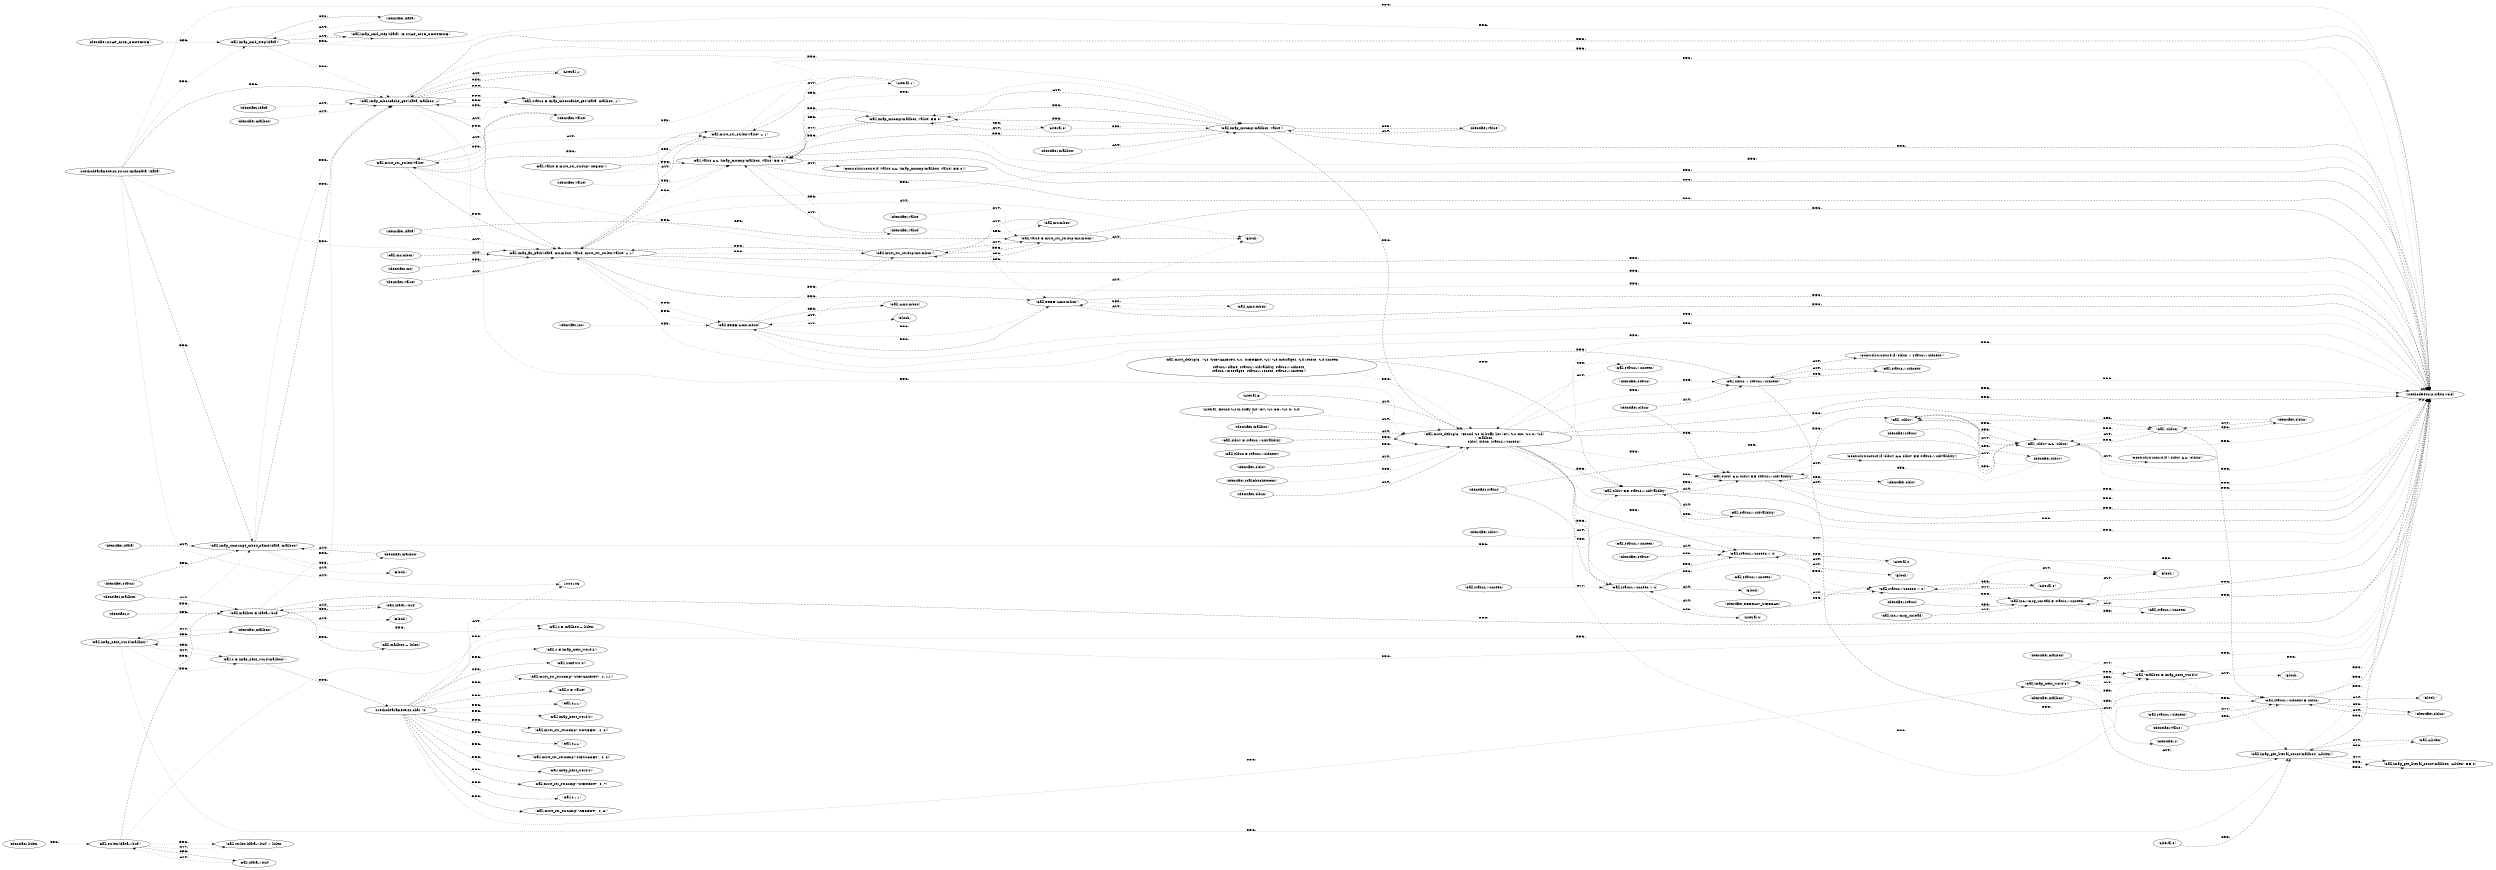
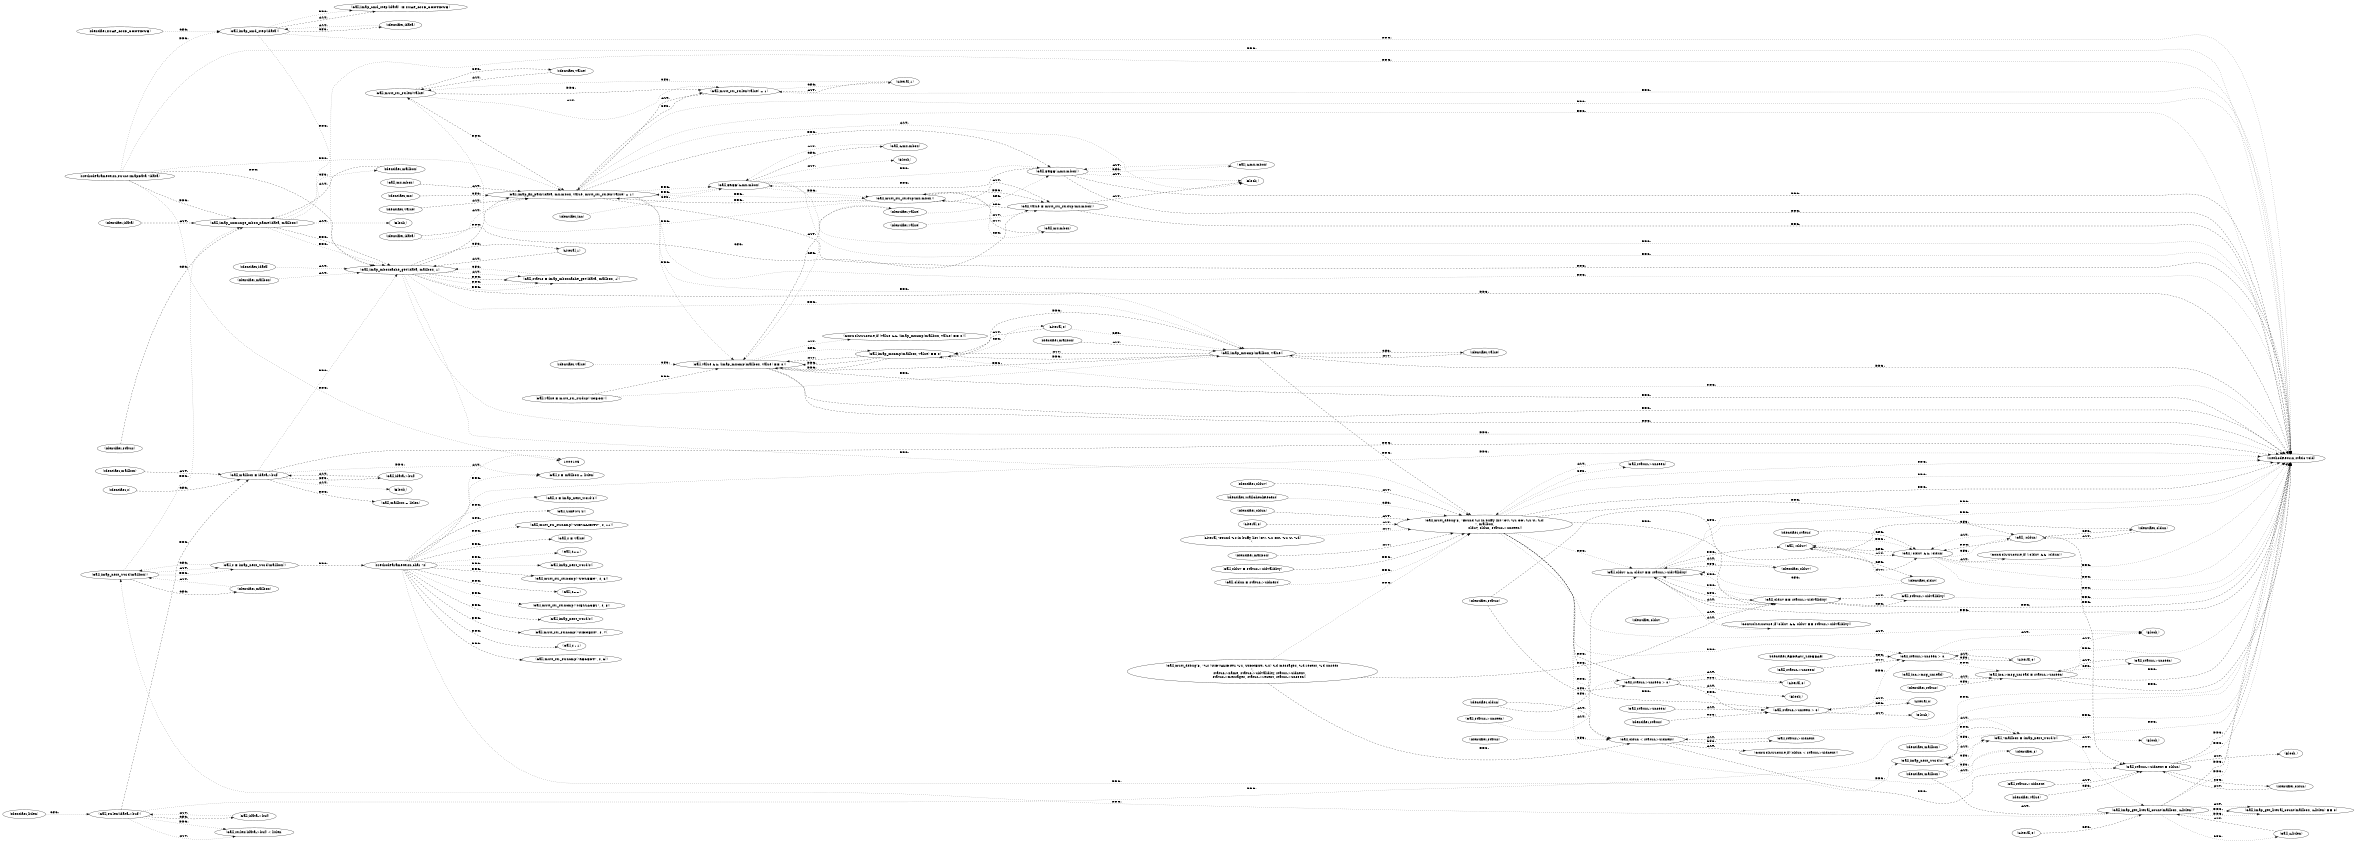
  digraph {
    rankdir=LR
    edge [style=dashed]
    n1 [label="(Call,mutt_str_strlen(value))"]
    n2 [label="(Call,imap_fix_path(idata, mx.mbox, value, mutt_str_strlen(value) + 1))"]
    n3 [label="(Call,mutt_str_strlen(value) + 1)"]
    n4 [label="(Identifier,value)"]
    n5 [label="(Call,mutt_str_strdup(mx.mbox))"]
    n6 [label="(Block,)"]
    n7 [label="(MethodReturn,static void)"]
    n8 [label="(Call,FREE(&mx.mbox))"]
    n9 [label="(Call,FREE(&mx.mbox))"]
    n10 [label="(Call,value && (imap_mxcmp(mailbox, value) == 0))"]
    n11 [label="(Call,imap_mxcmp(mailbox, value))"]
    n12 [label="(Literal,1)"]
    n13 [label="(Call,value = mutt_str_strdup(mx.mbox))"]
    n14 [label="(Call,mx.mbox)"]
    n15 [label="(Call,&mx.mbox)"]
    n16 [label="(Block,)"]
    n17 [label="(Call,&mx.mbox)"]
    n18 [label="(Call,imap_mxcmp(mailbox, value) == 0)"]
    n19 [label="(ControlStructure,if (value && (imap_mxcmp(mailbox, value) == 0)))"]
    n20 [label="(Identifier,value)"]
    n21 [label="(Call,mutt_debug(3, \"Found %s in buffy list (OV: %u ON: %u U: %d)\n\", mailbox,\n                   olduv, oldun, status->unseen))"]
    n22 [label="(Identifier,value)"]
    n23 [label="(Call,imap_mboxcache_get(idata, mailbox, 1))"]
    n24 [label="(Call,status = imap_mboxcache_get(idata, mailbox, 1))"]
    n25 [label="(Literal,1)"]
    n26 [label="(Call,olduv && olduv == status->uidvalidity)"]
    n27 [label="(Call,olduv == status->uidvalidity)"]
    n28 [label="(Call,oldun < status->uidnext)"]
    n29 [label="(Call,status->uidnext = oldun)"]
    n30 [label="(Call,status->unseen > 0)"]
    n31 [label="(Call,status->unseen > 0)"]
    n32 [label="(Call,status->unseen > 0)"]
    n33 [label="(Call,!oldun)"]
    n34 [label="(Call,status->unseen)"]
    n35 [label="(Block,)"]
    n36 [label="(Call,imap_cmd_step(idata))"]
    n37 [label="(Identifier,idata)"]
    n38 [label="(Call,imap_cmd_step(idata) != IMAP_CMD_CONTINUE)"]
    n39 [label="(MethodParameterIn,struct ImapData *idata)"]
    n40 [label="(Call,imap_unmunge_mbox_name(idata, mailbox))"]
    1000105
    n42 [label="(Block,)"]
    n43 [label="(Identifier,mailbox)"]
    n44 [label="(Call,imap_next_word(mailbox))"]
    n45 [label="(Call,s = imap_next_word(mailbox))"]
    n46 [label="(Identifier,mailbox)"]
    n47 [label="(MethodParameterIn,char *s)"]
    n48 [label="(Call,imap_get_literal_count(mailbox, &litlen))"]
    n49 [label="(Call,&litlen)"]
    n50 [label="(Call,imap_get_literal_count(mailbox, &litlen) == 0)"]
    n51 [label="(Call,*mailbox = imap_next_word(s))"]
    n52 [label="(Call,imap_next_word(s))"]
    n53 [label="(Block,)"]
    n54 [label="(Identifier,s)"]
    n55 [label="(Call,s - 1)"]
    n56 [label="(Call,mutt_str_strncmp(\"RECENT\", s, 6))"]
    n57 [label="(Call,s = imap_next_word(s))"]
    n58 [label="(Call,SKIPWS(s))"]
    n59 [label="(Call,mutt_str_strncmp(\"UIDVALIDITY\", s, 11))"]
    n60 [label="(Call,s = mailbox + litlen)"]
    n61 [label="(Call,s++)"]
    n62 [label="(Call,imap_next_word(s))"]
    n63 [label="(Call,mutt_str_strncmp(\"UNSEEN\", s, 6))"]
    n64 [label="(Call,s++)"]
    n65 [label="(Call,mutt_str_strncmp(\"MESSAGES\", s, 8))"]
    n66 [label="(Call,imap_next_word(s))"]
    n67 [label="(Call,mutt_str_strncmp(\"UIDNEXT\", s, 7))"]
    n68 [label="(Call,s = value)"]
    n69 [label="(Call,mailbox = idata->buf)"]
    n70 [label="(Call,mailbox + litlen)"]
    n71 [label="(Call,idata->buf)"]
    n72 [label="(Block,)"]
    n73 [label="(Call,strlen(idata->buf))"]
    n74 [label="(Call,strlen(idata->buf) < litlen)"]
    n75 [label="(Call,idata->buf)"]
    n76 [label="(Literal,0)"]
    n77 [label="(Call,!olduv)"]
    n78 [label="(ControlStructure,if (olduv && olduv == status->uidvalidity))"]
    n79 [label="(Identifier,olduv)"]
    n80 [label="(Call,status->uidvalidity)"]
    n81 [label="(ControlStructure,if (oldun < status->uidnext))"]
    n82 [label="(Call,status->uidnext)"]
    n83 [label="(Block,)"]
    n84 [label="(Identifier,oldun)"]
    n85 [label="(Literal,0)"]
    n86 [label="(Block,)"]
    n87 [label="(Literal,0)"]
    n88 [label="(Block,)"]
    n89 [label="(Call,inc->msg_unread = status->unseen)"]
    n90 [label="(Literal,0)"]
    n91 [label="(Call,!olduv && !oldun)"]
    n92 [label="(Identifier,oldun)"]
    n93 [label="(Identifier,olduv)"]
    n94 [label="(ControlStructure,if (!olduv && !oldun))"]
    n95 [label="(Call,status->unseen)"]
    n96 [label="(Literal,0)"]
    n97 [label="(Literal,3)"]
    n98 [label="(Call,status->unseen)"]
    n99 [label="(Identifier,status)"]
    n100 [label="(Call,status->unseen)"]
    n101 [label="(Call,value = mutt_str_strdup(\"INBOX\"))"]
    n102 [label="(Identifier,mailbox)"]
    n103 [label="(Identifier,mailbox)"]
    n104 [label="(Identifier,status)"]
    n105 [label="(Call,status->uidnext)"]
    n106 [label="(Identifier,idata)"]
    n107 [label="(Identifier,mailbox)"]
    n108 [label="(Identifier,mailbox)"]
    n109 [label="(Identifier,IMAP_CMD_CONTINUE)"]
    n110 [label="(Identifier,idata)"]
    n111 [label="(Identifier,mx)"]
    n112 [label="(Call,status->unseen)"]
    n113 [label="(Identifier,inc)"]
    n114 [label="(Identifier,oldun)"]
    n115 [label="(Identifier,value)"]
    n116 [label="(Identifier,status)"]
    n117 [label="(Identifier,litlen)"]
    n118 [label="(Call,mutt_debug(3, \"%s (UIDVALIDITY: %u, UIDNEXT: %u) %d messages, %d recent, %d unseen\n\",\n             status->name, status->uidvalidity, status->uidnext,\n             status->messages, status->recent, status->unseen))"]
    n119 [label="(Identifier,s)"]
    n120 [label="(Identifier,status)"]
    n121 [label="(Identifier,value)"]
    n122 [label="(Literal,\"Found %s in buffy list (OV: %u ON: %u U: %d)\n\")"]
    n123 [label="(Identifier,mailbox)"]
    n124 [label="(Identifier,mailbox)"]
    n125 [label="(Identifier,REDRAW_SIDEBAR)"]
    n126 [label="(Call,olduv = status->uidvalidity)"]
    n127 [label="(Identifier,value)"]
    n128 [label="(Identifier,status)"]
    n129 [label="(Call,oldun = status->uidnext)"]
    n130 [label="(Identifier,olduv)"]
    n131 [label="(Identifier,MailCheckRecent)"]
    n132 [label="(Identifier,idata)"]
    n133 [label="(Identifier,status)"]
    n134 [label="(Identifier,value)"]
    n135 [label="(Identifier,olduv)"]
    n136 [label="(Call,mx.mbox)"]
    n137 [label="(Call,inc->msg_unread)"]
    n138 [label="(Identifier,oldun)"]
    n1 -> n2 [label="DDG: "]
    n1 -> n3 [label="AST: " style=dotted]
    n1 -> n3 [label="DDG: "]
    n1 -> n4 [label="CFG: "]
    n2 -> n3 [label="CFG: "]
    n2 -> n5 [label="DDG: " style=dotted]
    n2 -> n6 [label="AST: " style=dotted]
    n2 -> n7 [label="DDG: "]
    n2 -> n7 [label="DDG: " style=dotted]
    n2 -> n7 [label="DDG: " style=dotted]
    n2 -> n7 [label="DDG: " style=dotted]
    n2 -> n8 [label="DDG: " style=dotted]
    n2 -> n9 [label="DDG: "]
    n2 -> n10 [label="DDG: " style=dotted]
    n2 -> n11 [label="DDG: " style=dotted]
    n3 -> n2 [label="AST: "]
    n3 -> n7 [label="DDG: " style=dotted]
    n3 -> n12 [label="CFG: " style=dotted]
    n4 -> n1 [label="AST: "]
    n5 -> n1 [label="DDG: " style=dotted]
    n5 -> n2 [label="DDG: "]
    n5 -> n13 [label="AST: "]
    n5 -> n13 [label="DDG: "]
    n5 -> n14 [label="CFG: " style=dotted]
    n8 -> n2 [label="DDG: " style=dotted]
    n8 -> n5 [label="DDG: " style=dotted]
    n8 -> n7 [label="DDG: " style=dotted]
    n8 -> n7 [label="DDG: " style=dotted]
    n8 -> n9 [label="DDG: " style=dotted]
    n8 -> n15 [label="CFG: "]
    n8 -> n16 [label="AST: " style=dotted]
    n9 -> n6 [label="AST: " style=dotted]
    n9 -> n7 [label="DDG: "]
    n9 -> n7 [label="DDG: "]
    n9 -> n8 [label="DDG: "]
    n9 -> n17 [label="CFG: " style=dotted]
    n10 -> n7 [label="DDG: "]
    n10 -> n7 [label="DDG: "]
    n10 -> n7 [label="DDG: "]
    n10 -> n18 [label="CFG: " style=dotted]
    n10 -> n19 [label="AST: " style=dotted]
    n10 -> n20 [label="CFG: " style=dotted]
    n11 -> n7 [label="DDG: "]
    n11 -> n10 [label="DDG: "]
    n11 -> n18 [label="AST: "]
    n11 -> n18 [label="DDG: "]
    n11 -> n18 [label="DDG: "]
    n11 -> n21 [label="DDG: "]
    n11 -> n22 [label="CFG: "]
    n12 -> n1 [label="CFG: " style=dotted]
    n12 -> n3 [label="AST: "]
    n13 -> n5 [label="CFG: "]
    n13 -> n6 [label="AST: "]
    n13 -> n7 [label="DDG: "]
    n14 -> n5 [label="AST: "]
    n15 -> n8 [label="AST: " style=dotted]
    n17 -> n9 [label="AST: " style=dotted]
    n18 -> n7 [label="DDG: " style=dotted]
    n18 -> n10 [label="AST: "]
    n18 -> n10 [label="DDG: "]
    n18 -> n10 [label="DDG: "]
    n18 -> n76 [label="CFG: " style=dotted]
    n20 -> n9 [label="CFG: " style=dotted]
    n20 -> n10 [label="AST: "]
    n21 -> n7 [label="DDG: " style=dotted]
    n21 -> n7 [label="DDG: " style=dotted]
    n21 -> n7 [label="DDG: "]
    n21 -> n26 [label="DDG: " style=dotted]
    n21 -> n27 [label="DDG: "]
    n21 -> n28 [label="DDG: " style=dotted]
    n21 -> n29 [label="DDG: " style=dotted]
    n21 -> n30 [label="DDG: "]
    n21 -> n31 [label="DDG: "]
    n21 -> n32 [label="DDG: " style=dotted]
    n21 -> n33 [label="DDG: "]
    n21 -> n34 [label="CFG: " style=dotted]
    n21 -> n35 [label="AST: " style=dotted]
    n22 -> n11 [label="AST: "]
    n23 -> n2 [label="DDG: "]
    n23 -> n7 [label="DDG: "]
    n23 -> n7 [label="DDG: " style=dotted]
    n23 -> n11 [label="DDG: " style=dotted]
    n23 -> n21 [label="DDG: " style=dotted]
    n23 -> n24 [label="AST: " style=dotted]
    n23 -> n24 [label="DDG: "]
    n23 -> n24 [label="DDG: " style=dotted]
    n23 -> n24 [label="DDG: " style=dotted]
    n23 -> n25 [label="CFG: "]
    n24 -> n23 [label="CFG: " style=dotted]
    n25 -> n23 [label="AST: "]
    n26 -> n7 [label="DDG: " style=dotted]
    n26 -> n7 [label="DDG: " style=dotted]
    n26 -> n7 [label="DDG: "]
+   n26 -> n27 [label="CFG: "]
    n26 -> n77 [label="DDG: "]
    n26 -> n78 [label="AST: " style=dotted]
    n26 -> n79 [label="CFG: "]
    n27 -> n7 [label="DDG: "]
    n27 -> n26 [label="AST: "]
    n27 -> n26 [label="DDG: " style=dotted]
    n27 -> n26 [label="DDG: " style=dotted]
    n27 -> n80 [label="CFG: "]
    n28 -> n7 [label="DDG: " style=dotted]
    n28 -> n29 [label="DDG: "]
    n28 -> n81 [label="AST: "]
    n28 -> n82 [label="CFG: "]
    n29 -> n7 [label="DDG: "]
    n29 -> n7 [label="DDG: " style=dotted]
    n29 -> n83 [label="AST: "]
    n29 -> n84 [label="CFG: "]
    n30 -> n31 [label="DDG: "]
    n30 -> n85 [label="CFG: "]
    n30 -> n86 [label="AST: "]
    n31 -> n32 [label="DDG: " style=dotted]
    n31 -> n87 [label="CFG: "]
    n31 -> n88 [label="AST: "]
    n32 -> n7 [label="DDG: " style=dotted]
    n32 -> n35 [label="AST: " style=dotted]
    n32 -> n89 [label="DDG: " style=dotted]
    n32 -> n90 [label="CFG: "]
    n33 -> n29 [label="DDG: "]
    n33 -> n91 [label="AST: " style=dotted]
    n33 -> n91 [label="DDG: "]
    n33 -> n92 [label="CFG: "]
    n34 -> n21 [label="AST: " style=dotted]
    n36 -> n7 [label="DDG: " style=dotted]
    n36 -> n23 [label="DDG: " style=dotted]
    n36 -> n37 [label="CFG: "]
    n36 -> n38 [label="AST: "]
    n36 -> n38 [label="DDG: " style=dotted]
    n37 -> n36 [label="AST: " style=dotted]
    n39 -> n2 [label="DDG: " style=dotted]
    n39 -> n7 [label="DDG: " style=dotted]
    n39 -> n23 [label="DDG: "]
    n39 -> n36 [label="DDG: " style=dotted]
    n39 -> n40 [label="DDG: "]
-   n39 -> 1000105 [label="AST: " style=dotted]
+   n39 -> 1000105 [label="DDG: " style=dotted]
    n40 -> n7 [label="DDG: " style=dotted]
    n40 -> n23 [label="DDG: " style=dotted]
    n40 -> n23 [label="DDG: "]
    n40 -> n42 [label="AST: " style=dotted]
    n40 -> n43 [label="CFG: " style=dotted]
    n43 -> n40 [label="AST: "]
    n44 -> n40 [label="DDG: " style=dotted]
    n44 -> n45 [label="AST: " style=dotted]
    n44 -> n45 [label="DDG: " style=dotted]
    n44 -> n46 [label="CFG: "]
    n45 -> n44 [label="CFG: " style=dotted]
    n45 -> n47 [label="DDG: "]
    n46 -> n44 [label="AST: " style=dotted]
    n47 -> n7 [label="DDG: " style=dotted]
    n47 -> 1000105 [label="AST: " style=dotted]
    n47 -> n52 [label="DDG: " style=dotted]
    n47 -> n55 [label="DDG: "]
    n47 -> n56 [label="DDG: "]
    n47 -> n57 [label="DDG: " style=dotted]
    n47 -> n58 [label="CFG: "]
    n47 -> n59 [label="DDG: " style=dotted]
    n47 -> n60 [label="DDG: " style=dotted]
    n47 -> n61 [label="DDG: " style=dotted]
    n47 -> n62 [label="DDG: " style=dotted]
    n47 -> n63 [label="DDG: "]
    n47 -> n64 [label="DDG: "]
    n47 -> n65 [label="DDG: " style=dotted]
    n47 -> n66 [label="DDG: "]
    n47 -> n67 [label="DDG: "]
    n47 -> n68 [label="DDG: "]
    n48 -> n7 [label="DDG: "]
    n48 -> n7 [label="DDG: " style=dotted]
-   n44 -> n48 [label="DDG: " style=dotted]
+   n48 -> n44 [label="DDG: " style=dotted]
    n48 -> n49 [label="CFG: " style=dotted]
    n48 -> n50 [label="AST: " style=dotted]
    n48 -> n50 [label="DDG: " style=dotted]
    n48 -> n50 [label="DDG: " style=dotted]
    n49 -> n48 [label="AST: "]
    n51 -> n7 [label="DDG: " style=dotted]
    n51 -> n48 [label="DDG: " style=dotted]
    n51 -> n52 [label="CFG: " style=dotted]
    n51 -> n53 [label="AST: " style=dotted]
    n52 -> n7 [label="DDG: " style=dotted]
    n52 -> n51 [label="AST: " style=dotted]
    n52 -> n51 [label="DDG: "]
    n52 -> n54 [label="CFG: " style=dotted]
    n54 -> n52 [label="AST: " style=dotted]
    n69 -> n7 [label="DDG: "]
    n69 -> n23 [label="DDG: " style=dotted]
    n69 -> n60 [label="DDG: " style=dotted]
    n69 -> n70 [label="DDG: "]
    n69 -> n71 [label="CFG: "]
    n69 -> n72 [label="AST: " style=dotted]
    n71 -> n69 [label="AST: "]
    n73 -> n7 [label="DDG: " style=dotted]
    n73 -> n69 [label="DDG: "]
    n73 -> n74 [label="AST: " style=dotted]
    n73 -> n74 [label="DDG: " style=dotted]
    n73 -> n75 [label="CFG: "]
    n75 -> n73 [label="AST: " style=dotted]
    n76 -> n11 [label="CFG: " style=dotted]
    n76 -> n18 [label="AST: "]
    n77 -> n91 [label="AST: "]
    n77 -> n91 [label="DDG: " style=dotted]
    n77 -> n93 [label="CFG: "]
    n79 -> n26 [label="AST: " style=dotted]
    n80 -> n7 [label="DDG: " style=dotted]
    n80 -> n27 [label="AST: "]
    n82 -> n28 [label="AST: "]
    n84 -> n29 [label="AST: "]
    n85 -> n30 [label="AST: " style=dotted]
    n87 -> n31 [label="AST: " style=dotted]
    n89 -> n7 [label="DDG: "]
    n89 -> n7 [label="DDG: "]
    n89 -> n35 [label="AST: " style=dotted]
    n89 -> n95 [label="CFG: " style=dotted]
    n90 -> n32 [label="AST: "]
    n91 -> n7 [label="DDG: " style=dotted]
    n91 -> n7 [label="DDG: " style=dotted]
    n91 -> n7 [label="DDG: " style=dotted]
-   n91 -> n33 [label="DDG: " style=dotted]
+   n91 -> n33 [label="CFG: " style=dotted]
    n91 -> n77 [label="CFG: "]
    n91 -> n94 [label="AST: "]
    n92 -> n33 [label="AST: "]
    n92 -> n77 [label="CFG: "]
    n93 -> n26 [label="CFG: " style=dotted]
    n93 -> n77 [label="AST: " style=dotted]
    n95 -> n89 [label="AST: "]
    n96 -> n48 [label="CFG: "]
    n97 -> n21 [label="AST: "]
    n98 -> n30 [label="AST: " style=dotted]
    n99 -> n91 [label="CFG: "]
    n100 -> n31 [label="AST: "]
    n101 -> n10 [label="DDG: "]
    n101 -> n11 [label="DDG: " style=dotted]
    n102 -> n48 [label="AST: "]
    n102 -> n51 [label="CFG: " style=dotted]
    n103 -> n11 [label="AST: "]
    n104 -> n30 [label="CFG: "]
    n104 -> n91 [label="CFG: "]
    n105 -> n29 [label="AST: "]
    n106 -> n23 [label="AST: " style=dotted]
    n107 -> n69 [label="AST: "]
    n108 -> n23 [label="AST: " style=dotted]
    n109 -> n36 [label="CFG: " style=dotted]
    n110 -> n40 [label="AST: "]
    n111 -> n2 [label="CFG: "]
    n112 -> n32 [label="AST: "]
    n113 -> n8 [label="CFG: " style=dotted]
    n114 -> n26 [label="CFG: "]
    n114 -> n28 [label="AST: "]
    n115 -> n10 [label="CFG: " style=dotted]
    n116 -> n31 [label="CFG: "]
    n117 -> n73 [label="CFG: " style=dotted]
    n118 -> n21 [label="DDG: " style=dotted]
    n118 -> n27 [label="DDG: "]
    n118 -> n28 [label="DDG: "]
    n119 -> n69 [label="CFG: "]
    n120 -> n89 [label="CFG: "]
    n121 -> n2 [label="AST: "]
    n122 -> n21 [label="AST: " style=dotted]
    n123 -> n21 [label="AST: "]
    n124 -> n51 [label="AST: " style=dotted]
    n125 -> n32 [label="CFG: "]
    n126 -> n21 [label="DDG: "]
    n127 -> n13 [label="AST: " style=dotted]
    n128 -> n40 [label="CFG: "]
    n129 -> n21 [label="DDG: " style=dotted]
    n130 -> n21 [label="AST: "]
    n131 -> n21 [label="CFG: " style=dotted]
    n132 -> n2 [label="AST: " style=dotted]
    n132 -> n13 [label="CFG: "]
    n133 -> n28 [label="CFG: " style=dotted]
    n134 -> n29 [label="CFG: "]
    n135 -> n27 [label="AST: " style=dotted]
    n136 -> n2 [label="AST: "]
    n137 -> n89 [label="AST: "]
    n138 -> n21 [label="AST: "]
  }
